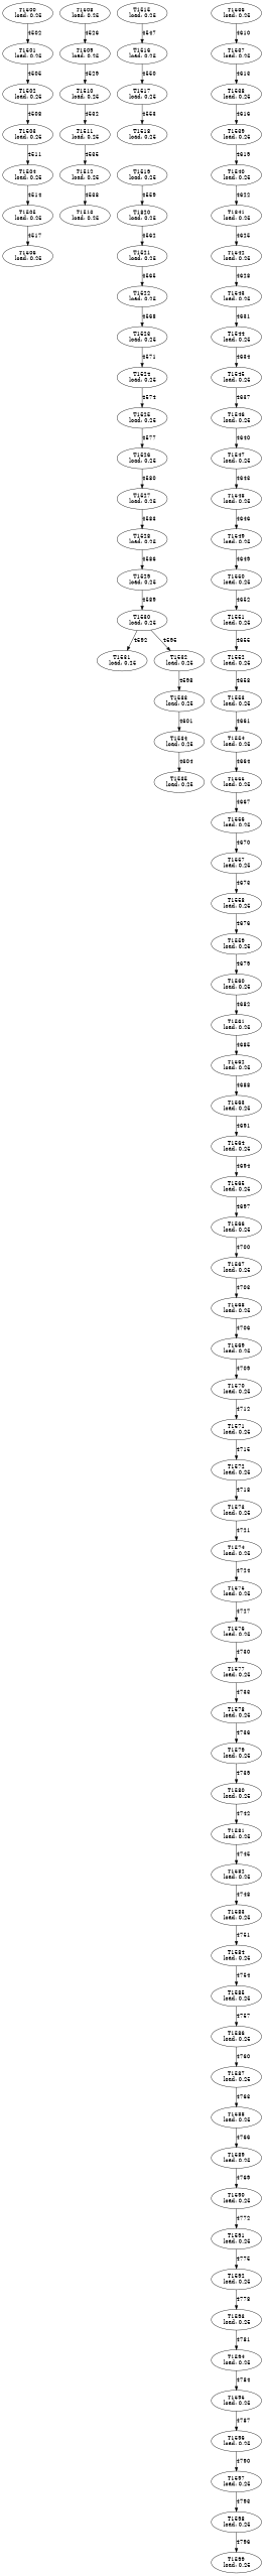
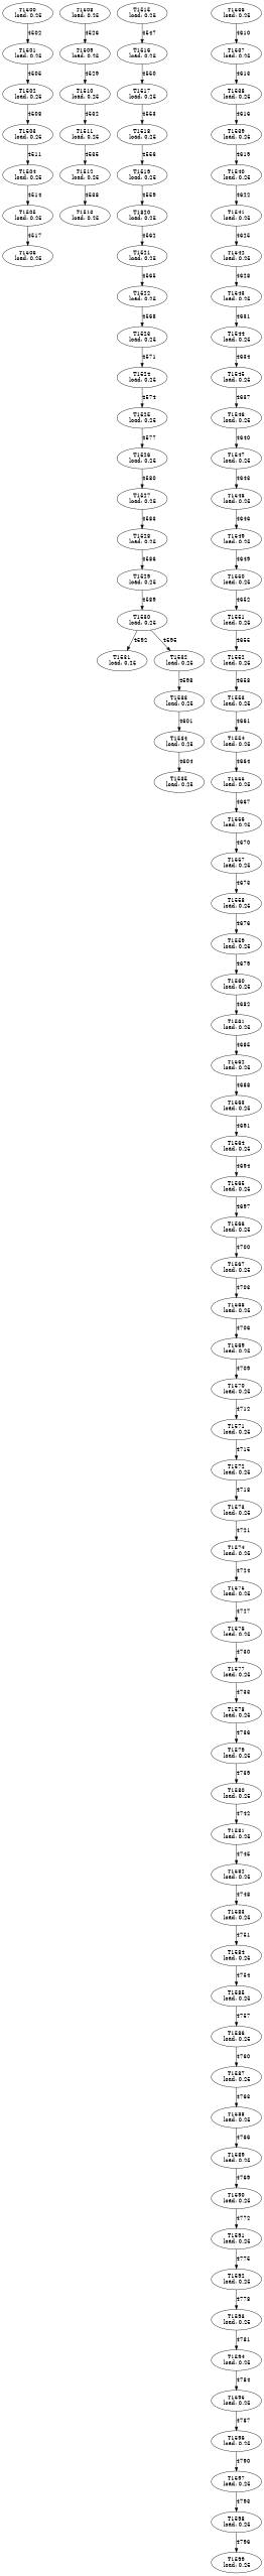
  digraph {
    n1 [label="T1500\n load: 0.25"]
    n2 [label="T1501\n load: 0.25"]
    n3 [label="T1502\n load: 0.25"]
    n4 [label="T1503\n load: 0.25"]
    n5 [label="T1504\n load: 0.25"]
    n6 [label="T1505\n load: 0.25"]
    n7 [label="T1506\n load: 0.25"]
    n8 [label="T1508\n load: 0.25"]
    n9 [label="T1509\n load: 0.25"]
    n10 [label="T1510\n load: 0.25"]
    n11 [label="T1511\n load: 0.25"]
    n12 [label="T1512\n load: 0.25"]
    n13 [label="T1513\n load: 0.25"]
    n14 [label="T1515\n load: 0.25"]
    n15 [label="T1516\n load: 0.25"]
    n16 [label="T1517\n load: 0.25"]
    n17 [label="T1518\n load: 0.25"]
    n18 [label="T1519\n load: 0.25"]
    n19 [label="T1820\n load: 0.25"]
    n20 [label="T1521\n load: 0.25"]
    n21 [label="T1522\n load: 0.25"]
    n22 [label="T1523\n load: 0.25"]
    n23 [label="T1524\n load: 0.25"]
    n24 [label="T1525\n load: 0.25"]
    n25 [label="T1526\n load: 0.25"]
    n26 [label="T1527\n load: 0.25"]
    n27 [label="T1528\n load: 0.25"]
    n28 [label="T1529\n load: 0.25"]
    n29 [label="T1530\n load: 0.25"]
    n30 [label="T1531\n load: 0.25"]
    n31 [label="T1532\n load: 0.25"]
    n32 [label="T1533\n load: 0.25"]
    n33 [label="T1534\n load: 0.25"]
    n34 [label="T1535\n load: 0.25"]
    n35 [label="T1536\n load: 0.25"]
    n36 [label="T1537\n load: 0.25"]
    n37 [label="T1538\n load: 0.25"]
    n38 [label="T1539\n load: 0.25"]
    n39 [label="T1540\n load: 0.25"]
-   n40 [label="T1841\n load: 0.25"]
+   n40 [label="T1541\n load: 0.25"]
    n41 [label="T1542\n load: 0.25"]
    n42 [label="T1543\n load: 0.25"]
    n43 [label="T1544\n load: 0.25"]
    n44 [label="T1545\n load: 0.25"]
    n45 [label="T1546\n load: 0.25"]
    n46 [label="T1547\n load: 0.25"]
    n47 [label="T1548\n load: 0.25"]
    n48 [label="T1549\n load: 0.25"]
    n49 [label="T1550\n load: 0.25"]
    n50 [label="T1551\n load: 0.25"]
    n51 [label="T1552\n load: 0.25"]
    n52 [label="T1553\n load: 0.25"]
    n53 [label="T1554\n load: 0.25"]
    n54 [label="T1555\n load: 0.25"]
    n55 [label="T1556\n load: 0.25"]
    n56 [label="T1557\n load: 0.25"]
    n57 [label="T1558\n load: 0.25"]
    n58 [label="T1559\n load: 0.25"]
    n59 [label="T1560\n load: 0.25"]
    n60 [label="T1561\n load: 0.25"]
    n61 [label="T1562\n load: 0.25"]
    n62 [label="T1563\n load: 0.25"]
    n63 [label="T1564\n load: 0.25"]
    n64 [label="T1565\n load: 0.25"]
    n65 [label="T1566\n load: 0.25"]
    n66 [label="T1567\n load: 0.25"]
    n67 [label="T1568\n load: 0.25"]
    n68 [label="T1569\n load: 0.25"]
    n69 [label="T1570\n load: 0.25"]
    n70 [label="T1571\n load: 0.25"]
    n71 [label="T1572\n load: 0.25"]
    n72 [label="T1573\n load: 0.25"]
    n73 [label="T1574\n load: 0.25"]
    n74 [label="T1575\n load: 0.25"]
    n75 [label="T1576\n load: 0.25"]
    n76 [label="T1577\n load: 0.25"]
    n77 [label="T1578\n load: 0.25"]
    n78 [label="T1579\n load: 0.25"]
    n79 [label="T1580\n load: 0.25"]
    n80 [label="T1581\n load: 0.25"]
    n81 [label="T1582\n load: 0.25"]
    n82 [label="T1583\n load: 0.25"]
    n83 [label="T1584\n load: 0.25"]
    n84 [label="T1585\n load: 0.25"]
    n85 [label="T1586\n load: 0.25"]
    n86 [label="T1587\n load: 0.25"]
    n87 [label="T1588\n load: 0.25"]
    n88 [label="T1589\n load: 0.25"]
    n89 [label="T1590\n load: 0.25"]
    n90 [label="T1591\n load: 0.25"]
    n91 [label="T1592\n load: 0.25"]
    n92 [label="T1593\n load: 0.25"]
    n93 [label="T1594\n load: 0.25"]
    n94 [label="T1595\n load: 0.25"]
    n95 [label="T1596\n load: 0.25"]
    n96 [label="T1597\n load: 0.25"]
    n97 [label="T1598\n load: 0.25"]
    n98 [label="T1599\n load: 0.25"]
    n1 -> n2 [label=4502]
    n2 -> n3 [label=4505]
    n3 -> n4 [label=4508]
    n4 -> n5 [label=4511]
    n5 -> n6 [label=4514]
    n6 -> n7 [label=4517]
    n8 -> n9 [label=4526]
    n9 -> n10 [label=4529]
    n10 -> n11 [label=4532]
    n11 -> n12 [label=4535]
    n12 -> n13 [label=4538]
    n14 -> n15 [label=4547]
    n15 -> n16 [label=4550]
    n16 -> n17 [label=4553]
+   n17 -> n18 [label=4556]
    n18 -> n19 [label=4559]
    n19 -> n20 [label=4562]
    n20 -> n21 [label=4565]
    n21 -> n22 [label=4568]
    n22 -> n23 [label=4571]
    n23 -> n24 [label=4574]
    n24 -> n25 [label=4577]
    n25 -> n26 [label=4580]
    n26 -> n27 [label=4583]
    n27 -> n28 [label=4586]
    n28 -> n29 [label=4589]
    n29 -> n30 [label=4592]
    n29 -> n31 [label=4595]
    n31 -> n32 [label=4598]
    n32 -> n33 [label=4601]
    n33 -> n34 [label=4604]
    n35 -> n36 [label=4610]
    n36 -> n37 [label=4613]
    n37 -> n38 [label=4616]
    n38 -> n39 [label=4619]
    n39 -> n40 [label=4622]
    n40 -> n41 [label=4625]
    n41 -> n42 [label=4628]
    n42 -> n43 [label=4631]
    n43 -> n44 [label=4634]
    n44 -> n45 [label=4637]
    n45 -> n46 [label=4640]
    n46 -> n47 [label=4643]
    n47 -> n48 [label=4646]
    n48 -> n49 [label=4649]
    n49 -> n50 [label=4652]
    n50 -> n51 [label=4655]
    n51 -> n52 [label=4658]
    n52 -> n53 [label=4661]
    n53 -> n54 [label=4664]
    n54 -> n55 [label=4667]
    n55 -> n56 [label=4670]
    n56 -> n57 [label=4673]
    n57 -> n58 [label=4676]
    n58 -> n59 [label=4679]
    n59 -> n60 [label=4682]
    n60 -> n61 [label=4685]
    n61 -> n62 [label=4688]
    n62 -> n63 [label=4691]
    n63 -> n64 [label=4694]
    n64 -> n65 [label=4697]
    n65 -> n66 [label=4700]
    n66 -> n67 [label=4703]
    n67 -> n68 [label=4706]
    n68 -> n69 [label=4709]
    n69 -> n70 [label=4712]
    n70 -> n71 [label=4715]
    n71 -> n72 [label=4718]
    n72 -> n73 [label=4721]
    n73 -> n74 [label=4724]
    n74 -> n75 [label=4727]
    n75 -> n76 [label=4730]
    n76 -> n77 [label=4733]
    n77 -> n78 [label=4736]
    n78 -> n79 [label=4739]
    n79 -> n80 [label=4742]
    n80 -> n81 [label=4745]
    n81 -> n82 [label=4748]
    n82 -> n83 [label=4751]
    n83 -> n84 [label=4754]
    n84 -> n85 [label=4757]
    n85 -> n86 [label=4760]
    n86 -> n87 [label=4763]
    n87 -> n88 [label=4766]
    n88 -> n89 [label=4769]
    n89 -> n90 [label=4772]
    n90 -> n91 [label=4775]
    n91 -> n92 [label=4778]
    n92 -> n93 [label=4781]
    n93 -> n94 [label=4784]
    n94 -> n95 [label=4787]
    n95 -> n96 [label=4790]
    n96 -> n97 [label=4793]
    n97 -> n98 [label=4796]
  }
